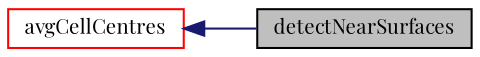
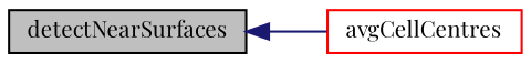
  digraph {
    rankdir=LR
    fontname="Playfair Display"
    node [fontname="Playfair Display" fontsize=10 shape=record]
    n1 [color=black fillcolor=grey75 fontcolor=black height=0.2 label=detectNearSurfaces style=filled width=0.4]
    n2 [color=red height=0.2 label=avgCellCentres width=0.4]
-   n2 -> n1 [color=midnightblue dir=back fontname="Playfair Display" fontsize=10 labelfontname=FreeSans labelfontsize=10 style=solid]
+   n1 -> n2 [color=midnightblue dir=back fontname="Playfair Display" fontsize=10 labelfontname=FreeSans labelfontsize=10 style=solid]
  }
